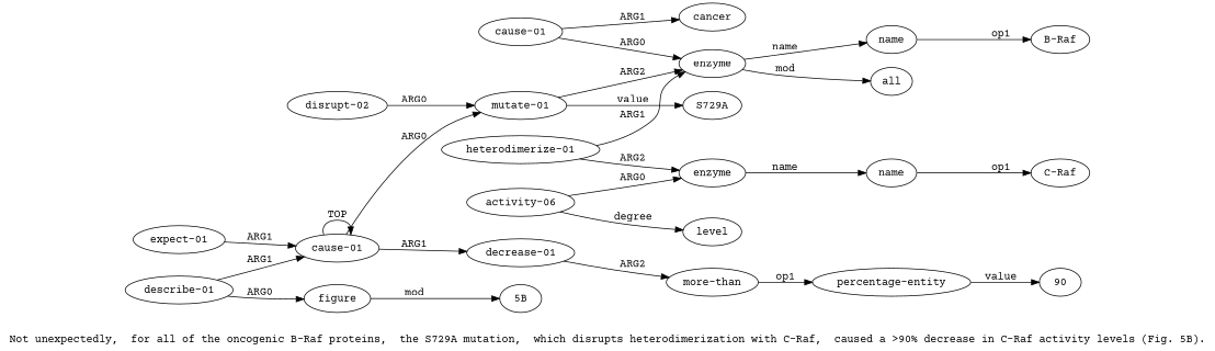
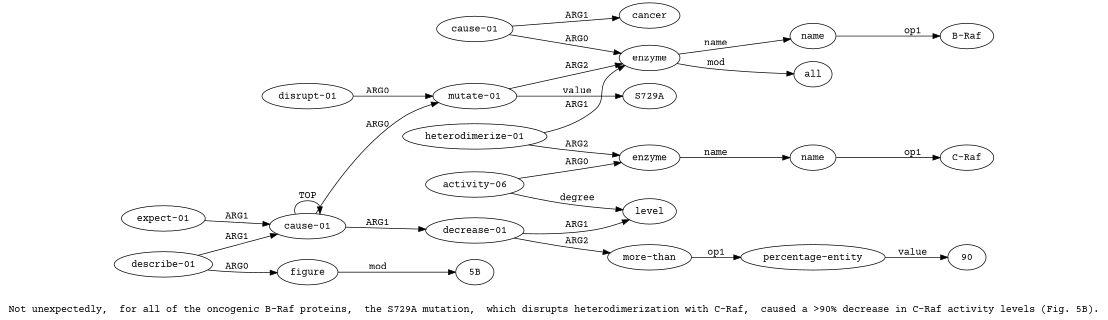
  digraph {
    fontname="Courier Prime"
    label="Not unexpectedly,  for all of the oncogenic B-Raf proteins,  the S729A mutation,  which disrupts heterodimerization with C-Raf,  caused a >90% decrease in C-Raf activity levels (Fig. 5B)."
    rankdir=LR
    node [color=black fontname="Courier Prime" gold_ind=-1 gold_label="cause-01" test_ind=-1 test_label="cause-01"]
    edge [color=black fontname="Courier Prime" gold_label=ARG1 test_label=ARG1]
    n1 [gold_label=S729A label=S729A test_label=S729A]
    n2 [gold_label="C-Raf" label="C-Raf" test_label="C-Raf"]
    n3 [gold_label="5B" label="5B" test_label="5B"]
    n4 [gold_label=90 label=90 test_label=90]
    n5 [gold_label="B-Raf" label="B-Raf" test_label="B-Raf"]
    n6 [gold_ind=15 gold_label="percentage-entity" label="percentage-entity" test_ind=15 test_label="percentage-entity"]
    n7 [gold_ind=14 gold_label="more-than" label="more-than" test_ind=14 test_label="more-than"]
    n8 [gold_ind=17 gold_label="describe-01" label="describe-01" test_ind=17 test_label="describe-01"]
    n9 [gold_ind=18 gold_label=figure label=figure test_ind=18 test_label=figure]
    n10 [gold_ind=0 label="cause-01" test_ind=0]
    n11 [gold_ind=11 gold_label="decrease-01" label="decrease-01" test_ind=11 test_label="decrease-01"]
    n12 [gold_ind=1 gold_label="mutate-01" label="mutate-01" test_ind=1 test_label="mutate-01"]
    n13 [gold_ind=12 gold_label=level label=level test_ind=12 test_label=level]
    n14 [gold_ind=2 gold_label=enzyme label=enzyme test_ind=2 test_label=enzyme]
    n15 [gold_ind=16 gold_label="expect-01" label="expect-01" test_ind=16 test_label="expect-01"]
    n16 [gold_ind=10 gold_label=name label=name test_ind=10 test_label=name]
    n17 [gold_ind=13 gold_label="activity-06" label="activity-06" test_ind=13 test_label="activity-06"]
    n18 [gold_ind=9 gold_label=enzyme label=enzyme test_ind=9 test_label=enzyme]
    n19 [gold_ind=3 gold_label=name label=name test_ind=3 test_label=name]
    n20 [gold_ind=4 gold_label=all label=all test_ind=4 test_label=all]
    n21 [gold_ind=5 label="cause-01" test_ind=5]
    n22 [gold_ind=6 gold_label=cancer label=cancer test_ind=6 test_label=cancer]
-   n23 [gold_ind=7 gold_label="disrupt-01" label="disrupt-02" test_ind=7 test_label="disrupt-01"]
+   n23 [gold_ind=7 gold_label="disrupt-01" label="disrupt-01" test_ind=7 test_label="disrupt-01"]
    n24 [gold_ind=8 gold_label="heterodimerize-01" label="heterodimerize-01" test_ind=8 test_label="heterodimerize-01"]
    n6 -> n4 [gold_label=value label=value test_label=value]
    n7 -> n6 [gold_label=op1 label=op1 test_label=op1]
    n8 -> n9 [gold_label=ARG0 label=ARG0 test_label=ARG0]
    n8 -> n10 [label=ARG1]
    n9 -> n3 [gold_label=mod label=mod test_label=mod]
    n10 -> n10 [gold_label=TOP label=TOP test_label=TOP]
    n10 -> n11 [label=ARG1]
    n10 -> n12 [gold_label=ARG0 label=ARG0 test_label=ARG0]
    n11 -> n7 [gold_label=ARG2 label=ARG2 test_label=ARG2]
+   n11 -> n13 [label=ARG1]
    n12 -> n1 [gold_label=value label=value test_label=value]
    n12 -> n14 [gold_label=ARG2 label=ARG2 test_label=ARG2]
    n14 -> n19 [gold_label=name label=name test_label=name]
    n14 -> n20 [gold_label=mod label=mod test_label=mod]
    n15 -> n10 [label=ARG1]
    n16 -> n2 [gold_label=op1 label=op1 test_label=op1]
    n17 -> n13 [gold_label=degree label=degree test_label=degree]
    n17 -> n18 [gold_label=ARG0 label=ARG0 test_label=ARG0]
    n18 -> n16 [gold_label=name label=name test_label=name]
    n19 -> n5 [gold_label=op1 label=op1 test_label=op1]
    n21 -> n14 [gold_label=ARG0 label=ARG0 test_label=ARG0]
    n21 -> n22 [label=ARG1]
    n23 -> n12 [gold_label=ARG0 label=ARG0 test_label=ARG0]
    n24 -> n14 [label=ARG1]
    n24 -> n18 [gold_label=ARG2 label=ARG2 test_label=ARG2]
  }
